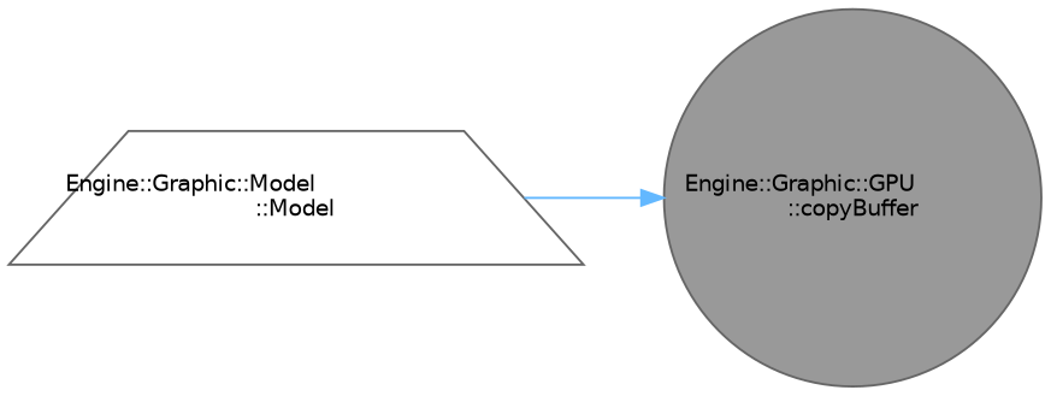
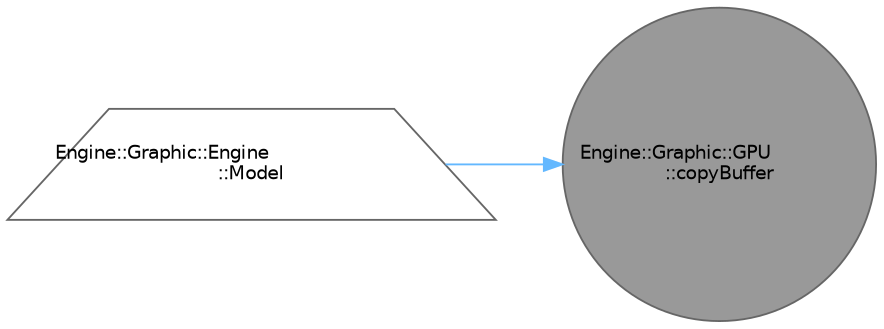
  digraph {
    rankdir=RL
    node [fontname=Helvetica fontsize=10 style=filled]
    n1 [color=gray40 fillcolor=grey60 fontcolor=black height=0.2 label="Engine::Graphic::GPU\l::copyBuffer" shape=circle width=0.4]
-   n2 [color=grey40 fillcolor=white height=0.2 label="Engine::Graphic::Model\l::Model" shape=trapezium width=0.4]
+   n2 [color=grey40 fillcolor=white height=0.2 label="Engine::Graphic::Engine\l::Model" shape=trapezium width=0.4]
    n1 -> n2 [color=steelblue1 dir=back fontname=Helvetica fontsize=10 labelfontname=Helvetica labelfontsize=10 style=solid]
  }
